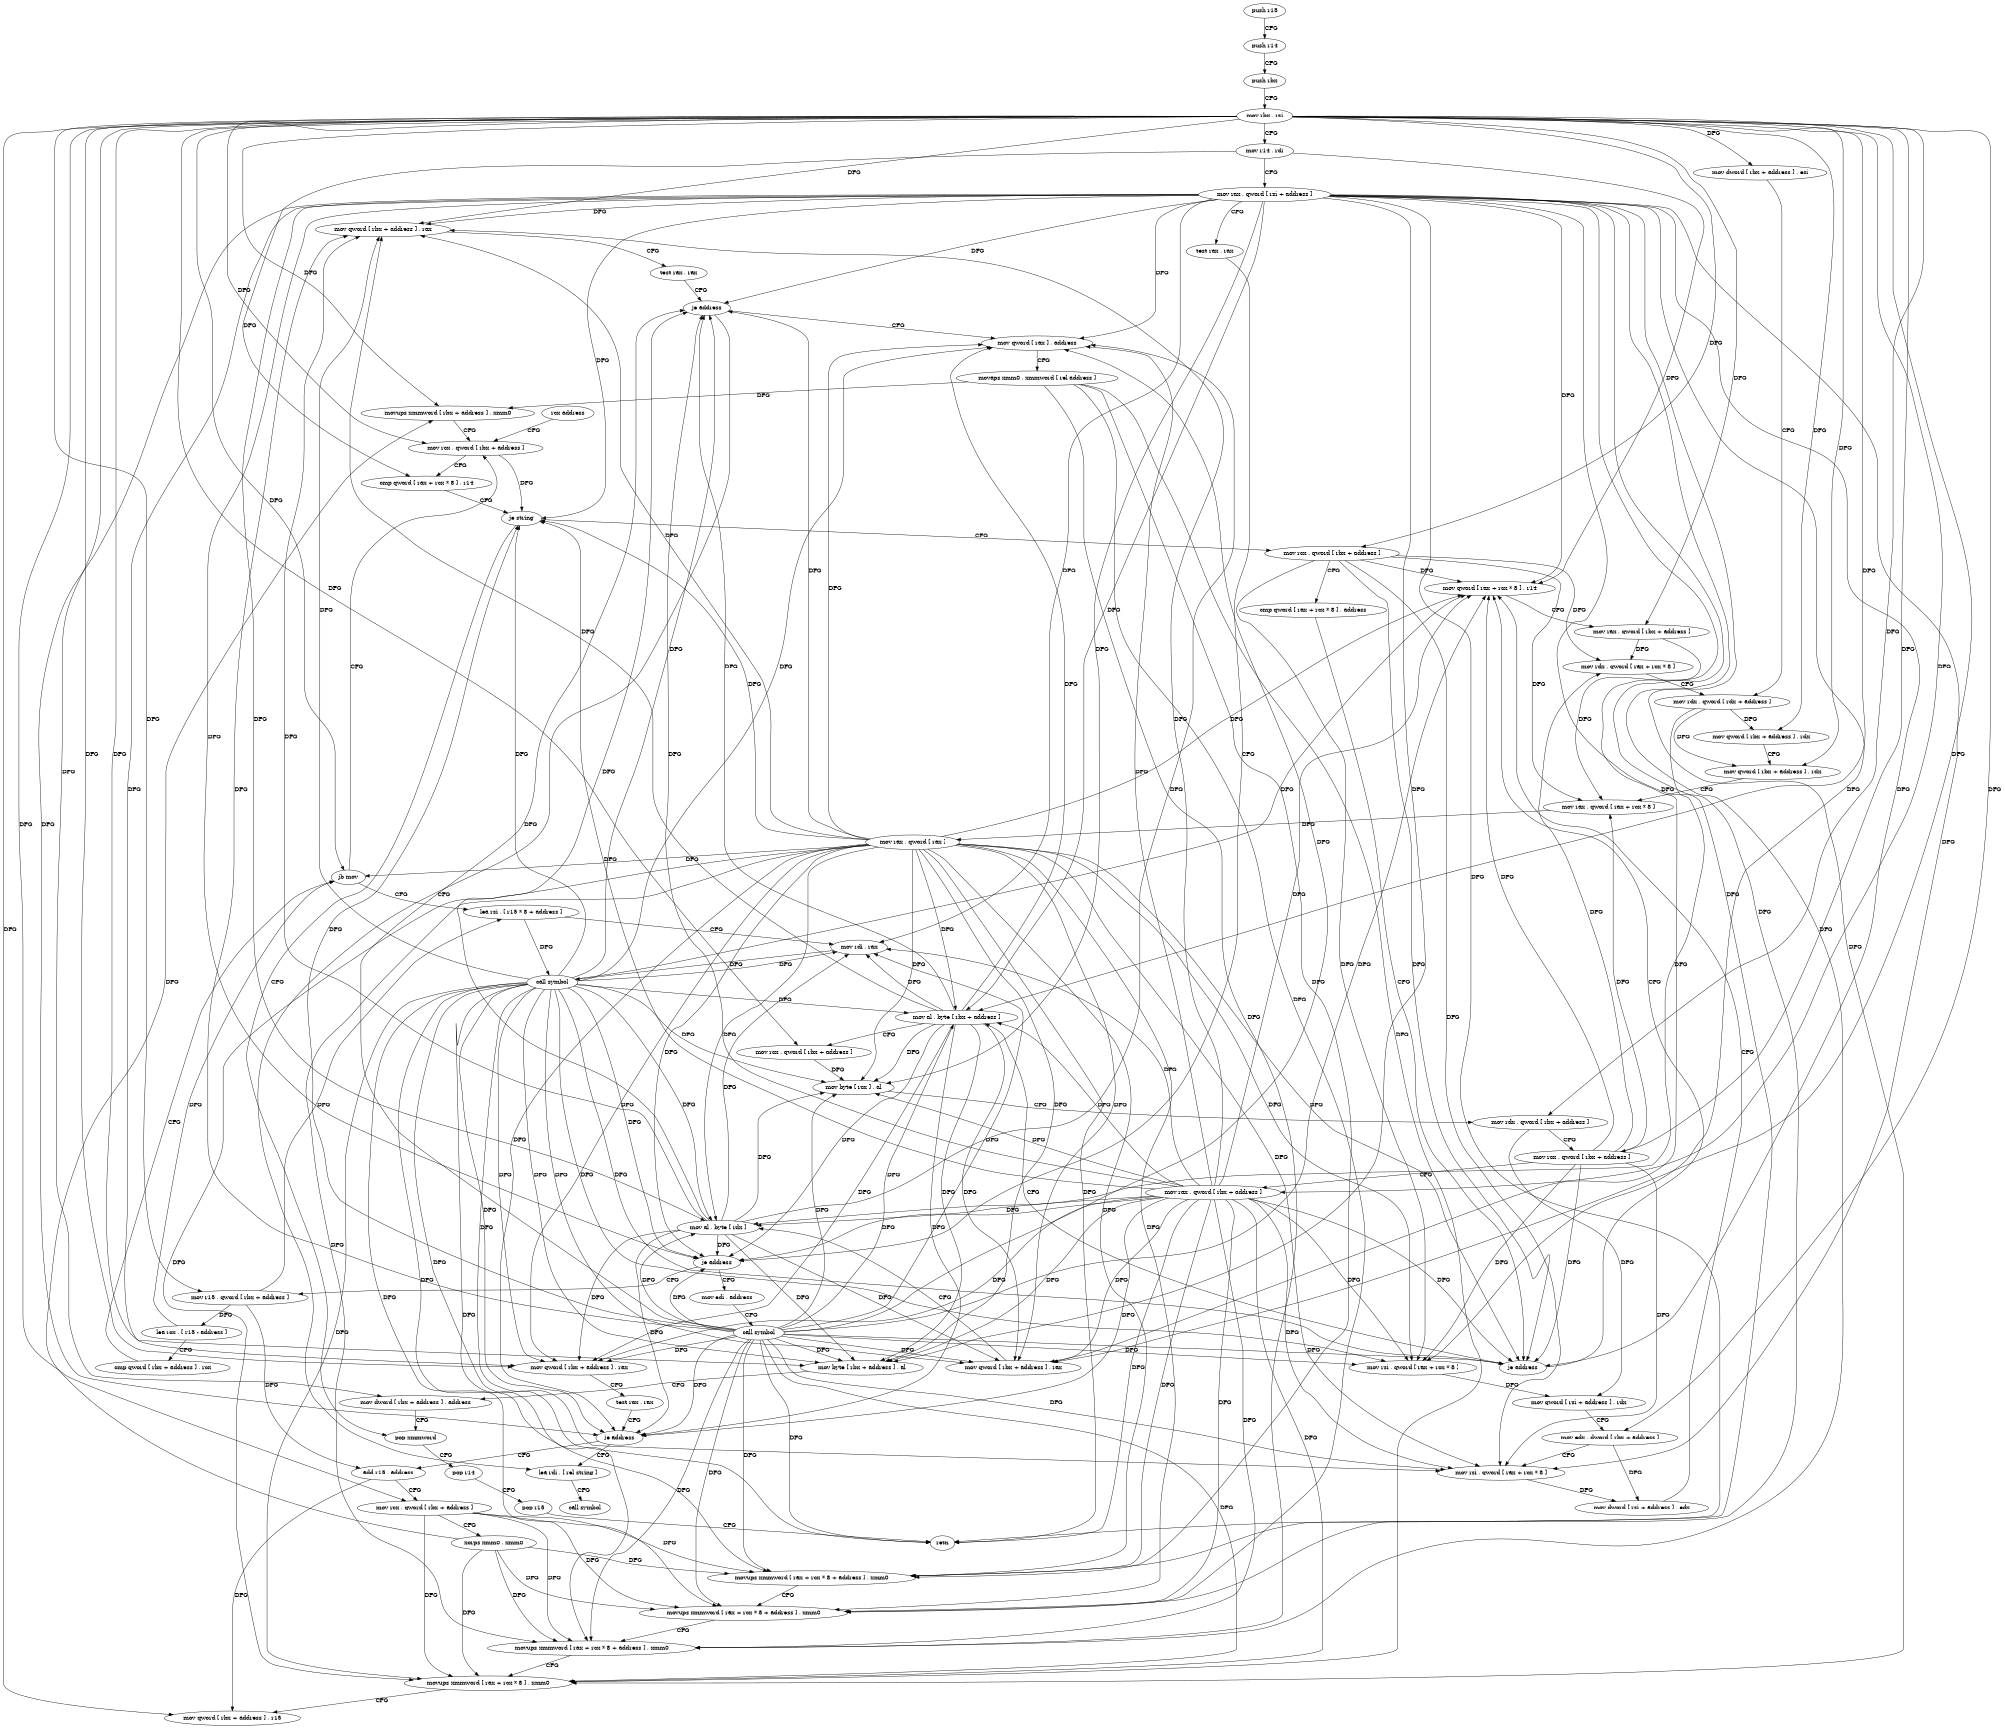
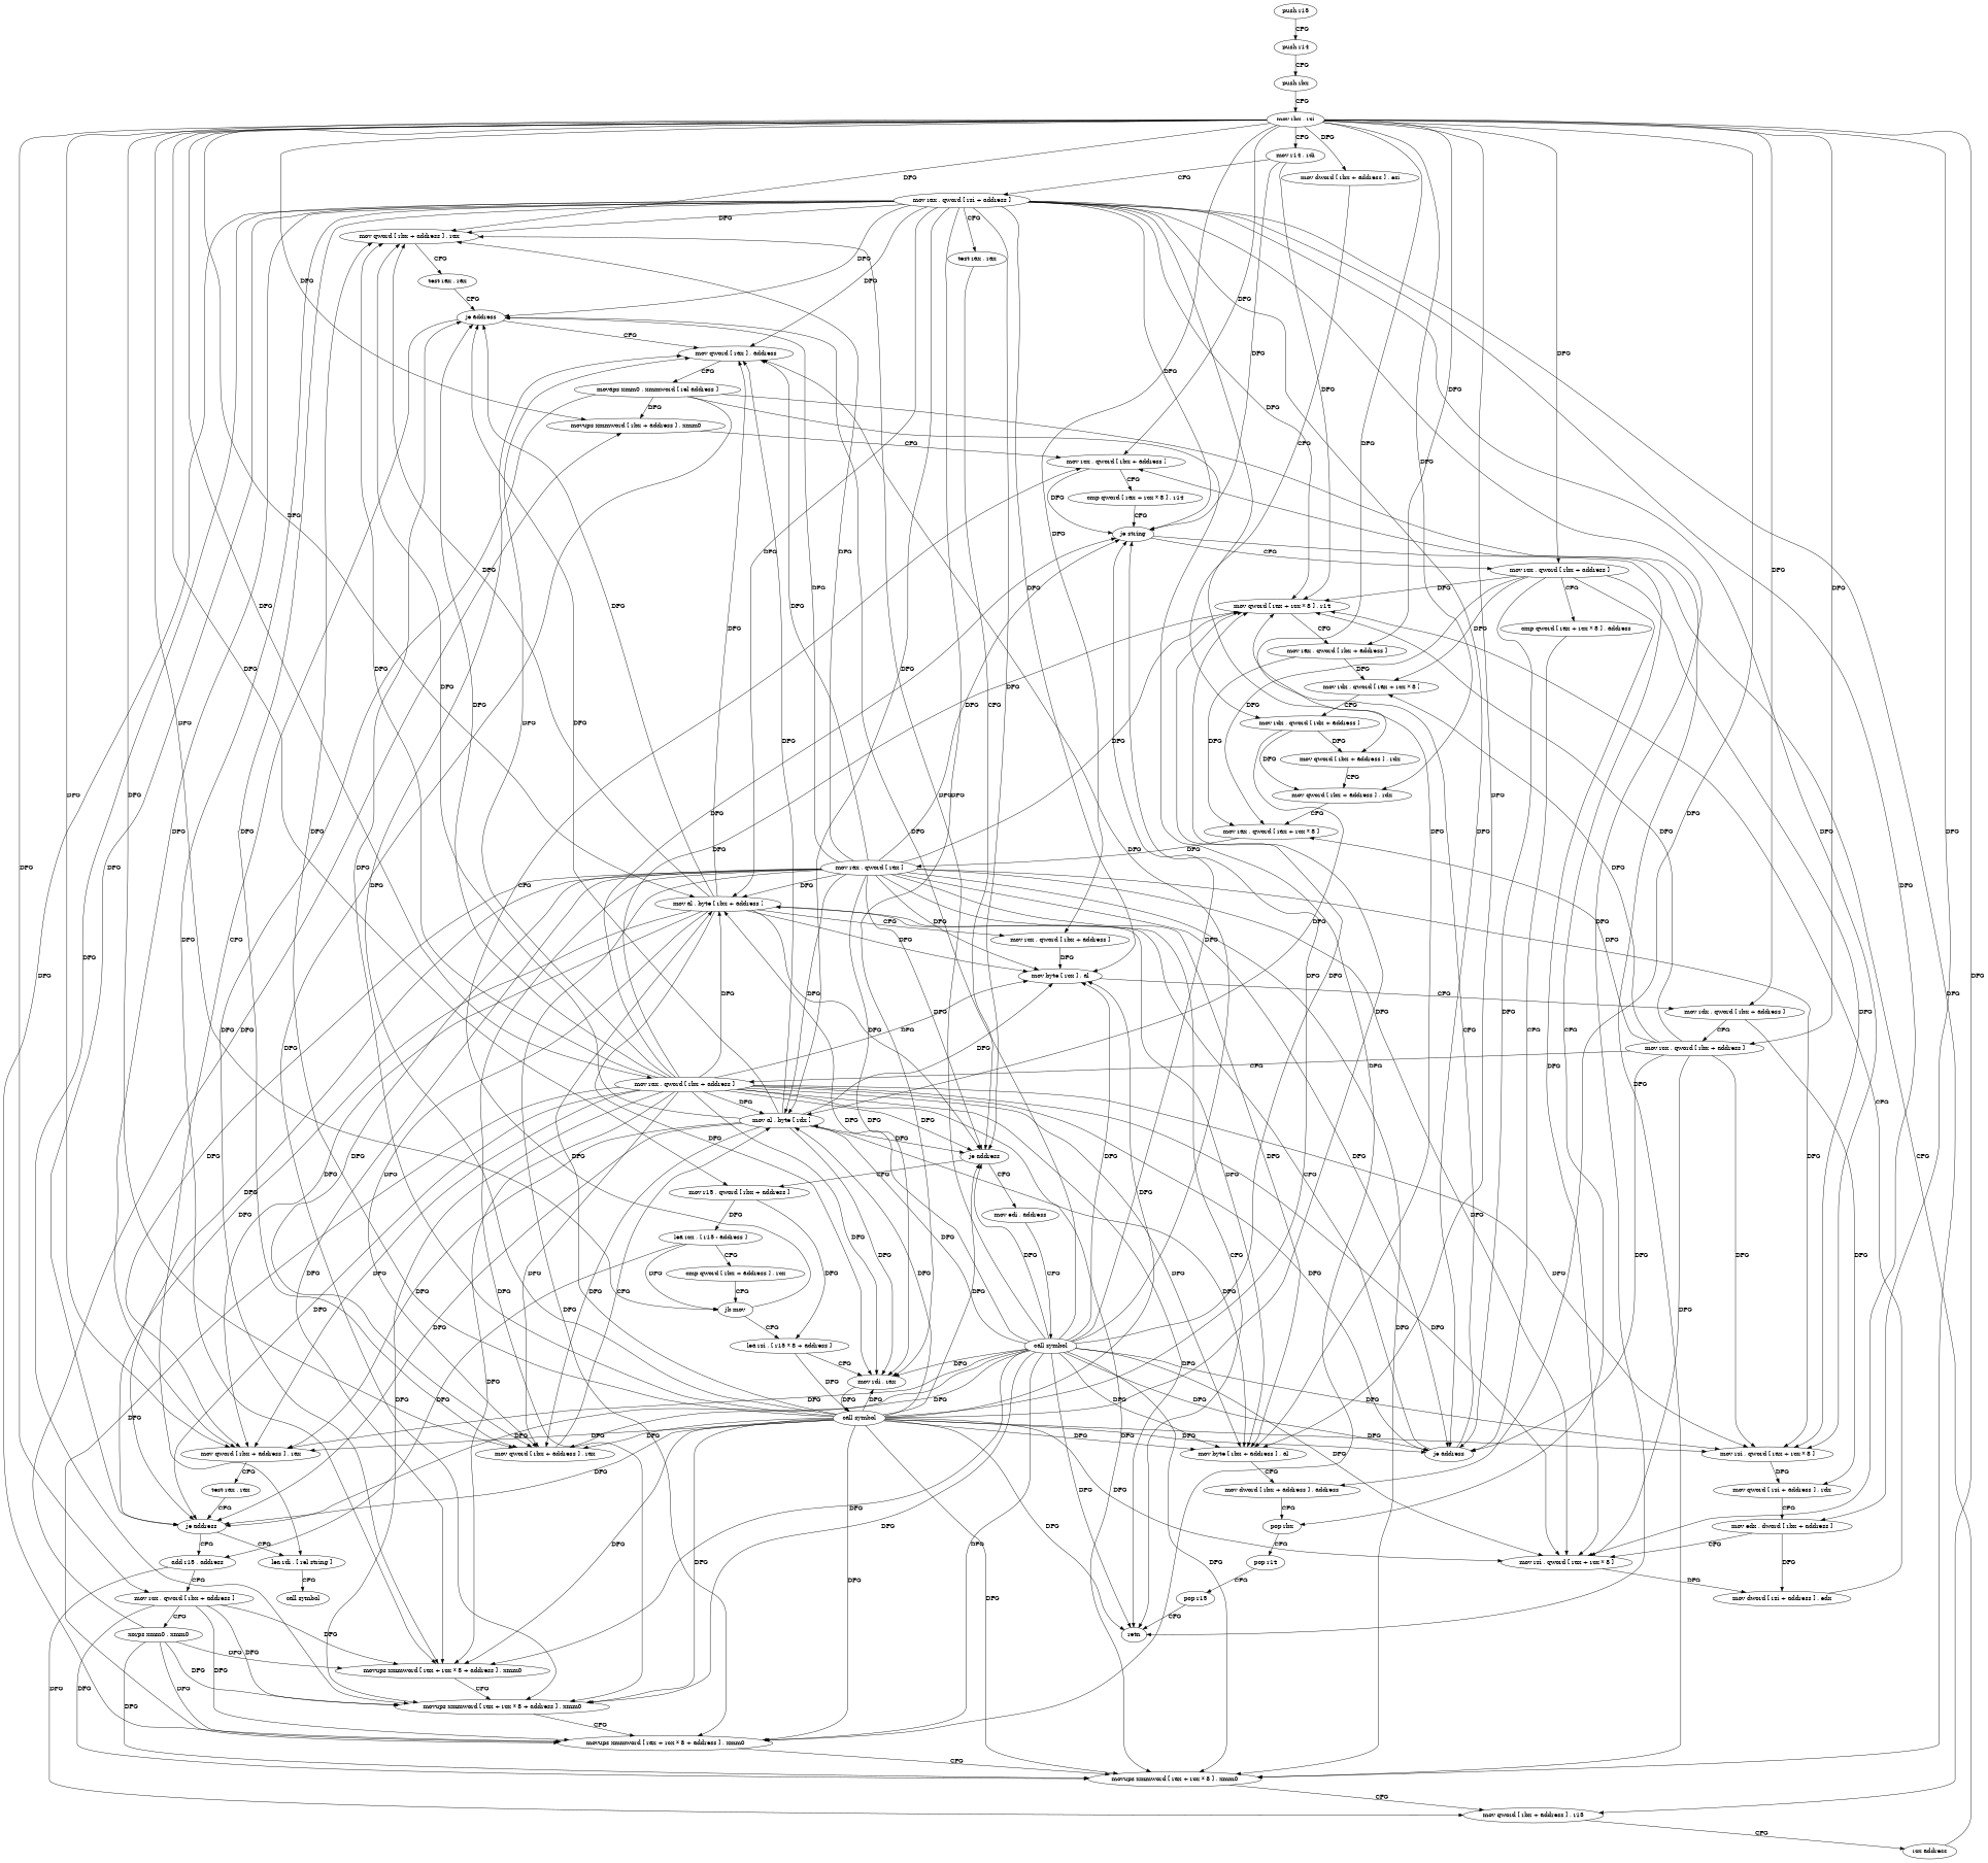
  digraph {
    n1 [label="push r15"]
    n2 [label="push r14"]
    n3 [label="push rbx"]
    n4 [label="mov rbx , rsi"]
    n5 [label="mov r14 , rdi"]
    n6 [label="mov r15 , qword [ rbx + address ]"]
    n7 [label="mov qword [ rbx + address ] , rax"]
    n8 [label="jb mov"]
    n9 [label="mov rcx , qword [ rbx + address ]"]
    n10 [label="movups xmmword [ rbx + address ] , xmm0"]
    n11 [label="mov rcx , qword [ rbx + address ]"]
    n12 [label="mov qword [ rbx + address ] , rax"]
    n13 [label="mov al , byte [ rbx + address ]"]
    n14 [label="mov rcx , qword [ rbx + address ]"]
    n15 [label="mov qword [ rbx + address ] , r15"]
    n16 [label="mov rax , qword [ rbx + address ]"]
    n17 [label="mov dword [ rbx + address ] , esi"]
    n18 [label="mov qword [ rbx + address ] , rdx"]
    n19 [label="mov qword [ rbx + address ] , rdx"]
    n20 [label="mov qword [ rbx + address ] , rax"]
    n21 [label="mov byte [ rbx + address ] , al"]
    n22 [label="mov dword [ rbx + address ] , address"]
    n23 [label="mov rcx , qword [ rbx + address ]"]
    n24 [label="mov rdx , qword [ rbx + address ]"]
    n25 [label="mov rcx , qword [ rbx + address ]"]
    n26 [label="mov rax , qword [ rbx + address ]"]
    n27 [label="mov edx , dword [ rbx + address ]"]
    n28 [label="mov rax , qword [ rsi + address ]"]
    n29 [label="je string"]
    n30 [label="mov qword [ rax + rcx * 8 ] , r14"]
    n31 [label="lea rcx , [ r15 - address ]"]
    n32 [label="lea rsi , [ r15 * 8 + address ]"]
    n33 [label="add r15 , address"]
    n34 [label="test rax , rax"]
    n35 [label="cmp qword [ rax + rcx * 8 ] , r14"]
    n36 [label="je address"]
    n37 [label="mov rsi , qword [ rax + rcx * 8 ]"]
    n38 [label="mov rsi , qword [ rax + rcx * 8 ]"]
    n39 [label="cmp qword [ rax + rcx * 8 ] , address"]
    n40 [label="mov rdx , qword [ rax + rcx * 8 ]"]
    n41 [label="mov rax , qword [ rax + rcx * 8 ]"]
    n42 [label="test rax , rax"]
    n43 [label="je address"]
    n44 [label="je address"]
    n45 [label="mov qword [ rax ] , address"]
    n46 [label="mov rdi , rax"]
    n47 [label="je address"]
    n48 [label="mov byte [ rcx ] , al"]
    n49 [label="movups xmmword [ rax + rcx * 8 + address ] , xmm0"]
    n50 [label="movups xmmword [ rax + rcx * 8 + address ] , xmm0"]
    n51 [label="movups xmmword [ rax + rcx * 8 + address ] , xmm0"]
    n52 [label="movups xmmword [ rax + rcx * 8 ] , xmm0"]
    n53 [label="xorps xmm0 , xmm0"]
    n54 [label="rcx address"]
    n55 [label="mov rdx , qword [ rdx + address ]"]
    n56 [label="mov al , byte [ rdx ]"]
-   n57 [label="pop xmmword"]
+   n57 [label="pop rbx"]
    n58 [label="mov qword [ rsi + address ] , rdx"]
    n59 [label=retn]
    n60 [label="mov dword [ rsi + address ] , edx"]
    n61 [label="test rax , rax"]
    n62 [label="mov edi , address"]
    n63 [label="lea rdi , [ rel string ]"]
    n64 [label="movaps xmm0 , xmmword [ rel address ]"]
    n65 [label="call symbol"]
    n66 [label="call symbol"]
    n67 [label="cmp qword [ rbx + address ] , rcx"]
    n68 [label="call symbol"]
    n69 [label="pop r14"]
    n70 [label="pop r15"]
    n71 [label="mov rax , qword [ rax ]"]
    n1 -> n2 [label=CFG]
    n2 -> n3 [label=CFG]
    n3 -> n4 [label=CFG]
    n4 -> n5 [label=CFG]
    n4 -> n6 [label=DFG]
    n4 -> n7 [label=DFG]
    n4 -> n8 [label=DFG]
    n4 -> n9 [label=DFG]
    n4 -> n10 [label=DFG]
    n4 -> n11 [label=DFG]
    n4 -> n12 [label=DFG]
    n4 -> n13 [label=DFG]
    n4 -> n14 [label=DFG]
    n4 -> n15 [label=DFG]
    n4 -> n16 [label=DFG]
    n4 -> n17 [label=DFG]
    n4 -> n18 [label=DFG]
    n4 -> n19 [label=DFG]
    n4 -> n20 [label=DFG]
    n4 -> n21 [label=DFG]
    n4 -> n22 [label=DFG]
    n4 -> n23 [label=DFG]
    n4 -> n24 [label=DFG]
    n4 -> n25 [label=DFG]
    n4 -> n26 [label=DFG]
    n4 -> n27 [label=DFG]
    n5 -> n28 [label=CFG]
-   n5 -> n35 [label=DFG]
+   n5 -> n29 [label=DFG]
    n5 -> n30 [label=DFG]
    n6 -> n31 [label=DFG]
    n6 -> n32 [label=DFG]
-   n6 -> n33 [label=DFG]
+   n31 -> n33 [label=DFG]
    n7 -> n34 [label=CFG]
    n8 -> n9 [label=CFG]
    n8 -> n32 [label=CFG]
    n9 -> n29 [label=DFG]
    n9 -> n35 [label=CFG]
    n10 -> n9 [label=CFG]
    n11 -> n30 [label=DFG]
    n11 -> n36 [label=DFG]
    n11 -> n37 [label=DFG]
    n11 -> n38 [label=DFG]
    n11 -> n39 [label=CFG]
    n11 -> n40 [label=DFG]
    n11 -> n41 [label=DFG]
    n12 -> n42 [label=CFG]
    n13 -> n7 [label=DFG]
    n13 -> n12 [label=DFG]
    n13 -> n20 [label=DFG]
    n13 -> n21 [label=DFG]
    n13 -> n23 [label=CFG]
    n13 -> n43 [label=DFG]
    n13 -> n44 [label=DFG]
    n13 -> n45 [label=DFG]
    n13 -> n46 [label=DFG]
    n13 -> n47 [label=DFG]
    n13 -> n48 [label=DFG]
    n14 -> n49 [label=DFG]
    n14 -> n50 [label=DFG]
    n14 -> n51 [label=DFG]
    n14 -> n52 [label=DFG]
    n14 -> n53 [label=CFG]
+   n15 -> n54 [label=CFG]
    n16 -> n40 [label=DFG]
    n16 -> n41 [label=DFG]
    n17 -> n55 [label=CFG]
    n18 -> n19 [label=CFG]
    n19 -> n41 [label=CFG]
    n20 -> n56 [label=CFG]
    n21 -> n22 [label=CFG]
    n22 -> n57 [label=CFG]
    n23 -> n48 [label=DFG]
    n24 -> n25 [label=CFG]
    n24 -> n58 [label=DFG]
    n25 -> n26 [label=CFG]
    n25 -> n30 [label=DFG]
    n25 -> n36 [label=DFG]
    n25 -> n37 [label=DFG]
    n25 -> n38 [label=DFG]
    n25 -> n40 [label=DFG]
    n25 -> n41 [label=DFG]
    n26 -> n7 [label=DFG]
    n26 -> n12 [label=DFG]
    n26 -> n13 [label=DFG]
    n26 -> n20 [label=DFG]
    n26 -> n21 [label=DFG]
    n26 -> n29 [label=DFG]
    n26 -> n30 [label=DFG]
    n26 -> n36 [label=DFG]
    n26 -> n37 [label=DFG]
    n26 -> n38 [label=DFG]
    n26 -> n43 [label=DFG]
    n26 -> n44 [label=DFG]
    n26 -> n45 [label=DFG]
    n26 -> n46 [label=DFG]
    n26 -> n47 [label=DFG]
    n26 -> n48 [label=DFG]
    n26 -> n49 [label=DFG]
    n26 -> n50 [label=DFG]
    n26 -> n51 [label=DFG]
    n26 -> n52 [label=DFG]
    n26 -> n56 [label=DFG]
    n26 -> n59 [label=DFG]
    n27 -> n38 [label=CFG]
    n27 -> n60 [label=DFG]
    n28 -> n7 [label=DFG]
    n28 -> n12 [label=DFG]
    n28 -> n13 [label=DFG]
    n28 -> n20 [label=DFG]
    n28 -> n21 [label=DFG]
    n28 -> n29 [label=DFG]
    n28 -> n30 [label=DFG]
    n28 -> n36 [label=DFG]
    n28 -> n37 [label=DFG]
    n28 -> n38 [label=DFG]
    n28 -> n43 [label=DFG]
    n28 -> n44 [label=DFG]
    n28 -> n45 [label=DFG]
    n28 -> n46 [label=DFG]
    n28 -> n47 [label=DFG]
    n28 -> n48 [label=DFG]
    n28 -> n49 [label=DFG]
    n28 -> n50 [label=DFG]
    n28 -> n51 [label=DFG]
    n28 -> n52 [label=DFG]
    n28 -> n56 [label=DFG]
    n28 -> n59 [label=DFG]
    n28 -> n61 [label=CFG]
    n29 -> n11 [label=CFG]
    n29 -> n57 [label=CFG]
    n30 -> n16 [label=CFG]
    n31 -> n8 [label=DFG]
    n31 -> n67 [label=CFG]
    n32 -> n46 [label=CFG]
    n32 -> n65 [label=DFG]
    n33 -> n14 [label=CFG]
    n33 -> n15 [label=DFG]
    n34 -> n44 [label=CFG]
    n35 -> n29 [label=CFG]
    n36 -> n13 [label=CFG]
    n36 -> n30 [label=CFG]
    n37 -> n58 [label=DFG]
    n38 -> n60 [label=DFG]
    n39 -> n36 [label=CFG]
    n40 -> n55 [label=CFG]
    n41 -> n71 [label=DFG]
    n42 -> n47 [label=CFG]
    n43 -> n6 [label=CFG]
    n43 -> n62 [label=CFG]
    n44 -> n45 [label=CFG]
    n44 -> n63 [label=CFG]
    n45 -> n64 [label=CFG]
    n46 -> n65 [label=DFG]
    n47 -> n33 [label=CFG]
    n47 -> n63 [label=CFG]
    n48 -> n24 [label=CFG]
    n49 -> n50 [label=CFG]
    n50 -> n51 [label=CFG]
    n51 -> n52 [label=CFG]
    n52 -> n15 [label=CFG]
    n53 -> n10 [label=DFG]
    n53 -> n49 [label=DFG]
    n53 -> n50 [label=DFG]
    n53 -> n51 [label=DFG]
    n53 -> n52 [label=DFG]
    n54 -> n9 [label=CFG]
    n55 -> n18 [label=DFG]
    n55 -> n19 [label=DFG]
    n55 -> n56 [label=DFG]
    n56 -> n7 [label=DFG]
    n56 -> n12 [label=DFG]
    n56 -> n20 [label=DFG]
    n56 -> n21 [label=DFG]
    n56 -> n43 [label=DFG]
    n56 -> n44 [label=DFG]
    n56 -> n45 [label=DFG]
    n56 -> n46 [label=DFG]
    n56 -> n47 [label=DFG]
    n56 -> n48 [label=DFG]
    n57 -> n69 [label=CFG]
    n58 -> n27 [label=CFG]
    n60 -> n30 [label=CFG]
    n61 -> n43 [label=CFG]
    n62 -> n66 [label=CFG]
    n63 -> n68 [label=CFG]
    n64 -> n10 [label=DFG]
    n64 -> n49 [label=DFG]
    n64 -> n50 [label=DFG]
    n64 -> n51 [label=DFG]
    n64 -> n52 [label=DFG]
    n65 -> n7 [label=DFG]
    n65 -> n12 [label=DFG]
    n65 -> n13 [label=DFG]
    n65 -> n20 [label=DFG]
    n65 -> n21 [label=DFG]
    n65 -> n29 [label=DFG]
    n65 -> n30 [label=DFG]
    n65 -> n36 [label=DFG]
    n65 -> n37 [label=DFG]
    n65 -> n38 [label=DFG]
    n65 -> n43 [label=DFG]
    n65 -> n44 [label=DFG]
    n65 -> n45 [label=DFG]
    n65 -> n46 [label=DFG]
    n65 -> n47 [label=DFG]
    n65 -> n48 [label=DFG]
    n65 -> n49 [label=DFG]
    n65 -> n50 [label=DFG]
    n65 -> n51 [label=DFG]
    n65 -> n52 [label=DFG]
    n65 -> n56 [label=DFG]
    n65 -> n59 [label=DFG]
    n66 -> n7 [label=DFG]
    n66 -> n12 [label=DFG]
    n66 -> n13 [label=DFG]
    n66 -> n20 [label=DFG]
    n66 -> n21 [label=DFG]
    n66 -> n29 [label=DFG]
    n66 -> n30 [label=DFG]
    n66 -> n36 [label=DFG]
    n66 -> n37 [label=DFG]
    n66 -> n38 [label=DFG]
    n66 -> n43 [label=DFG]
    n66 -> n44 [label=DFG]
    n66 -> n45 [label=DFG]
    n66 -> n46 [label=DFG]
    n66 -> n47 [label=DFG]
    n66 -> n48 [label=DFG]
    n66 -> n49 [label=DFG]
    n66 -> n50 [label=DFG]
    n66 -> n51 [label=DFG]
    n66 -> n52 [label=DFG]
    n66 -> n56 [label=DFG]
    n66 -> n59 [label=DFG]
    n67 -> n8 [label=CFG]
    n69 -> n70 [label=CFG]
    n70 -> n59 [label=CFG]
    n71 -> n7 [label=DFG]
    n71 -> n12 [label=DFG]
    n71 -> n13 [label=DFG]
    n71 -> n20 [label=DFG]
    n71 -> n21 [label=DFG]
    n71 -> n29 [label=DFG]
    n71 -> n30 [label=DFG]
    n71 -> n36 [label=DFG]
    n71 -> n37 [label=DFG]
    n71 -> n38 [label=DFG]
    n71 -> n43 [label=DFG]
    n71 -> n44 [label=DFG]
    n71 -> n45 [label=DFG]
-   n71 -> n8 [label=DFG]
+   n71 -> n46 [label=DFG]
    n71 -> n47 [label=DFG]
    n71 -> n48 [label=DFG]
    n71 -> n49 [label=DFG]
    n71 -> n50 [label=DFG]
    n71 -> n51 [label=DFG]
    n71 -> n52 [label=DFG]
    n71 -> n56 [label=DFG]
-   n71 -> n59 [label=DFG]
+   n71 -> n59 [label=CFG]
  }
